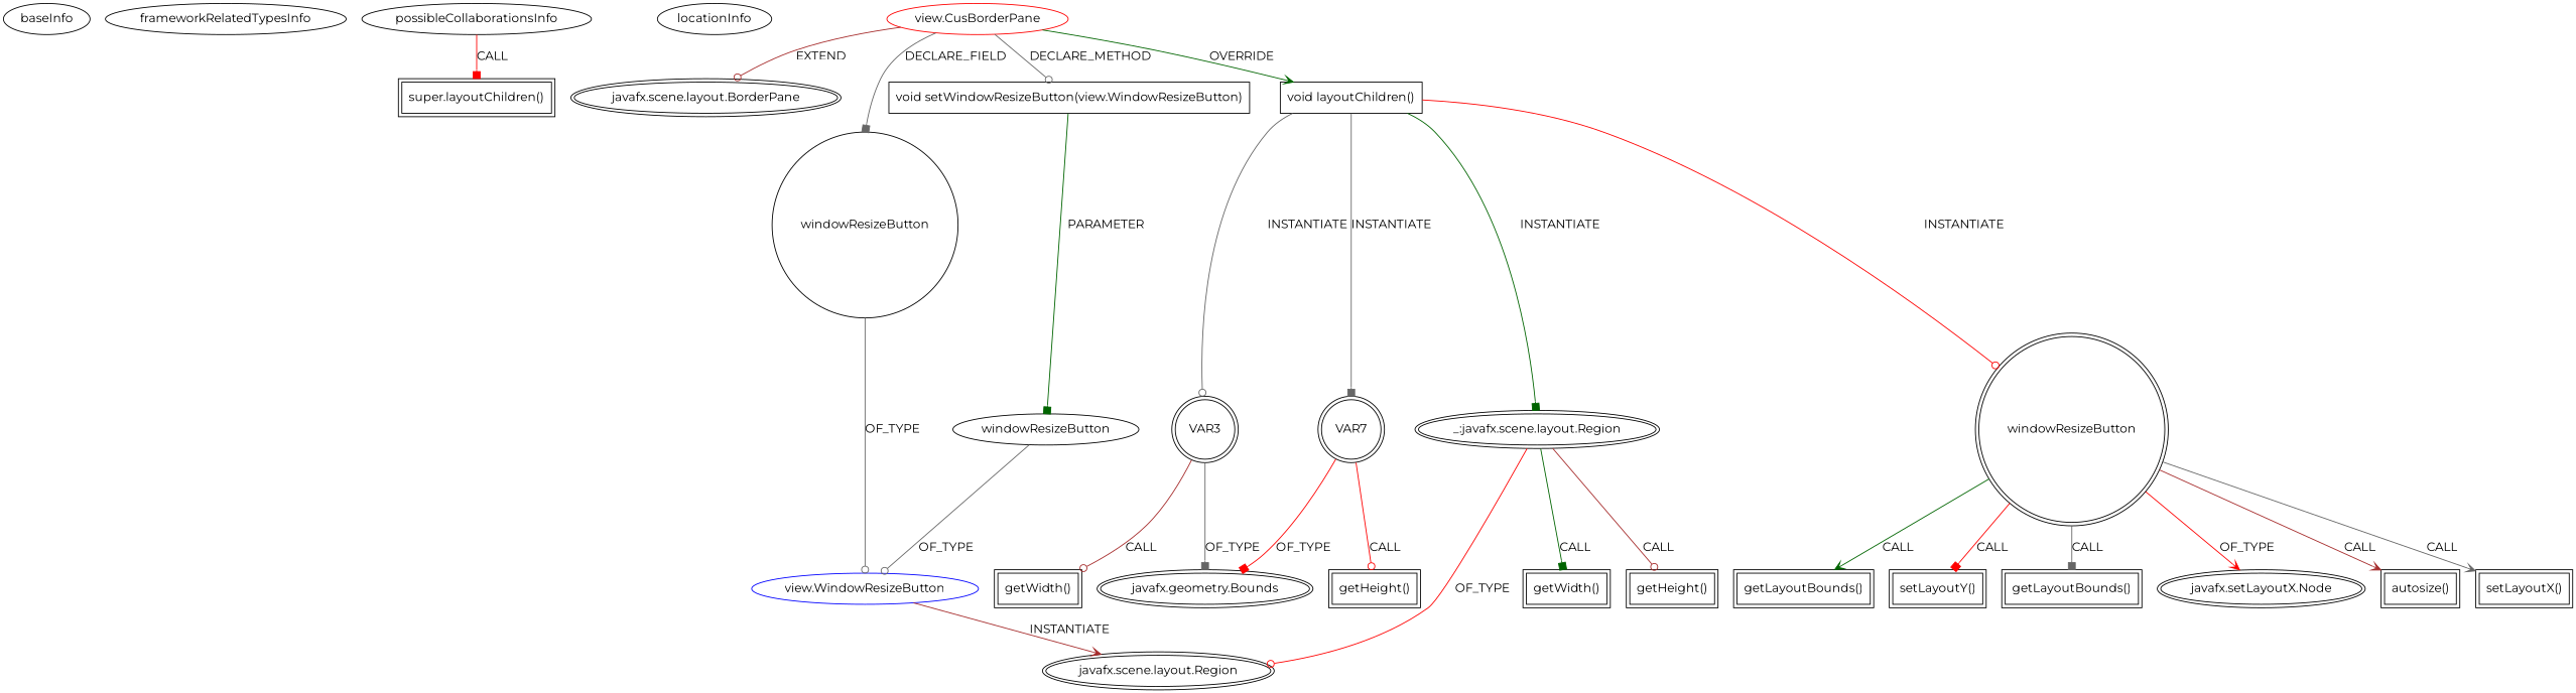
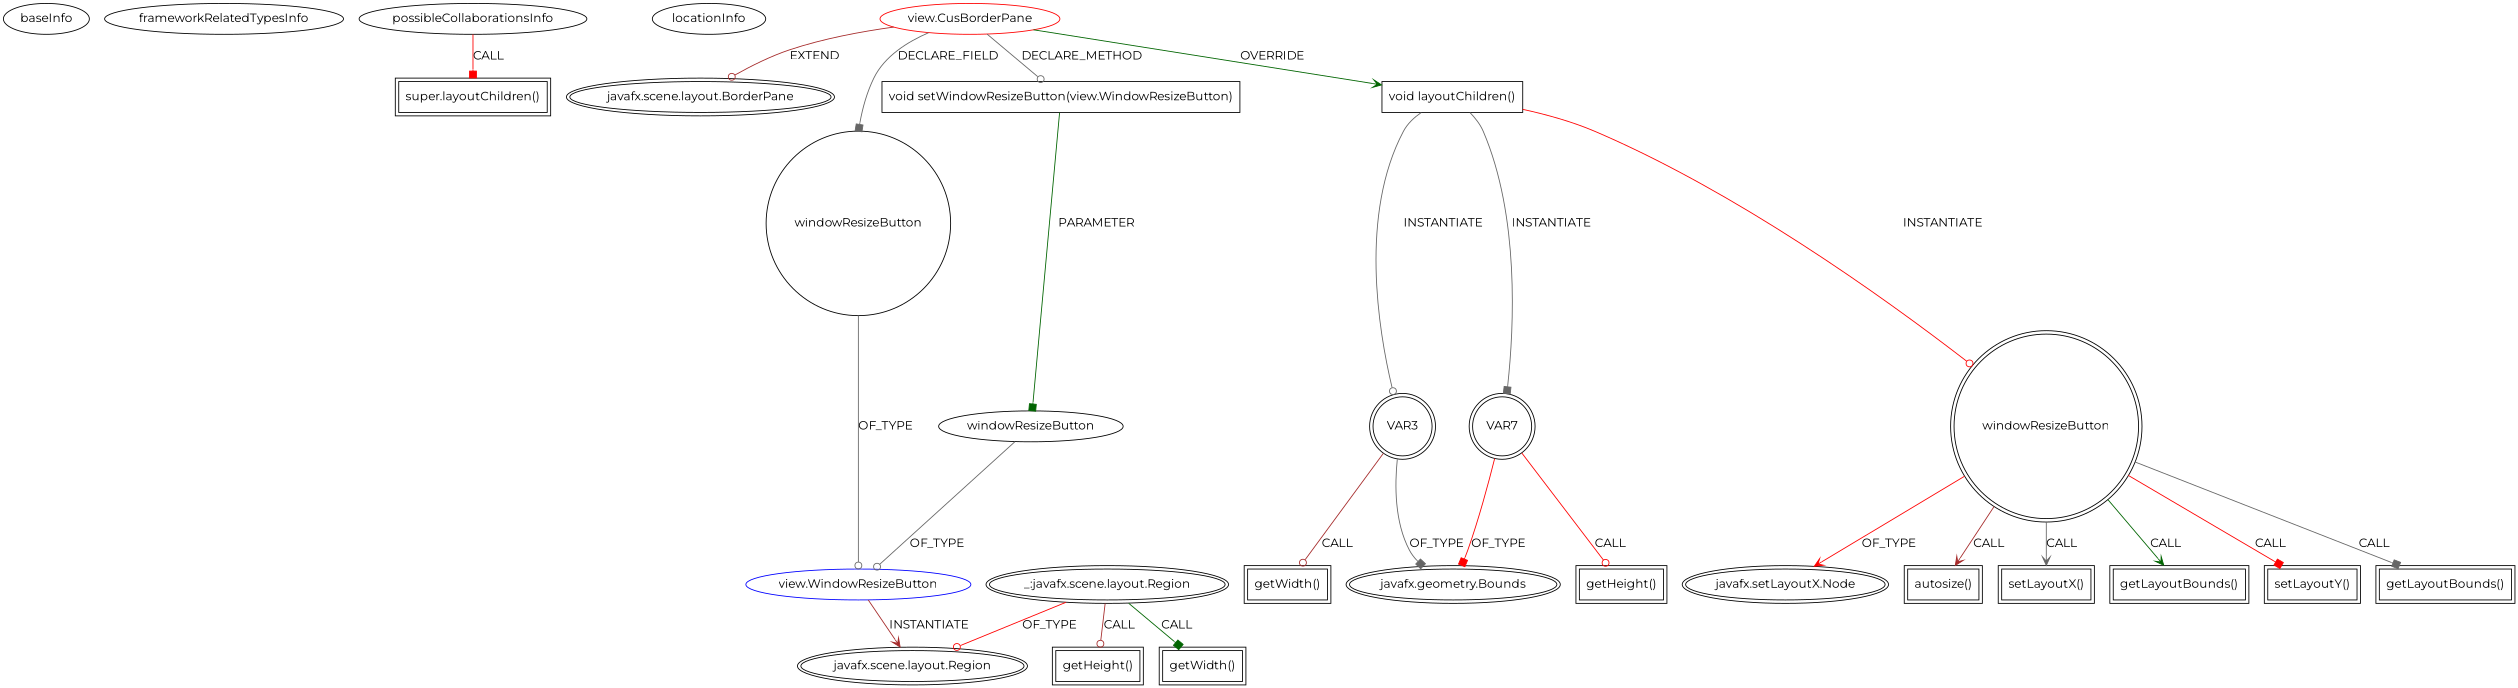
  digraph {
    fontname=Montserrat
    node [fontname=Montserrat isFrameworkType=true peripheries=2 shape=box vertexType=INSIDE_CALL]
    edge [arrowhead=box color=gray40 fontname=Montserrat]
    baseInfo [category=extension_graph graphId=809 isAnonymous=false possibleRelation=true isFrameworkType="" peripheries="" shape="" vertexType=""]
    frameworkRelatedTypesInfo [0="javafx.scene.layout.BorderPane" isFrameworkType="" peripheries="" shape="" vertexType=""]
    possibleCollaborationsInfo [0="809~CLIENT_METHOD_DECLARATION-PARAMETER_DECLARATION-FIELD_DECLARATION-~javafx.scene.layout.BorderPane ~javafx.scene.layout.Region ~false~false" isFrameworkType="" peripheries="" shape="" vertexType=""]
    n4 [label="super.layoutChildren()" vertexType=SUPER_CALL]
    locationInfo [contextSignature=CusBorderPane filePath="/LichuanLu-ShunUI-FX/ShunUI-FX-master/src/view/CusBorderPane.java" graphId=809 projectName="LichuanLu-ShunUI-FX" isFrameworkType="" peripheries="" shape="" vertexType=""]
    n6 [color=red isFrameworkType=false label="view.CusBorderPane" vertexType=ROOT_CLIENT_CLASS_DECLARATION peripheries="" shape=""]
    n7 [label="javafx.scene.layout.BorderPane" vertexType=FRAMEWORK_CLASS_TYPE shape=""]
    n8 [isFrameworkType=false label=windowResizeButton shape=circle vertexType=FIELD_DECLARATION peripheries=""]
    n9 [isFrameworkType=false label="void layoutChildren()" vertexType=OVERRIDING_METHOD_DECLARATION peripheries=""]
    n10 [isFrameworkType=false label="void setWindowResizeButton(view.WindowResizeButton)" vertexType=CLIENT_METHOD_DECLARATION peripheries=""]
    n11 [color=blue isFrameworkType=false label="view.WindowResizeButton" vertexType=REFERENCE_CLIENT_CLASS_DECLARATION peripheries="" shape=""]
    n12 [label=windowResizeButton shape=circle vertexType=VARIABLE_EXPRESION]
    n13 [label="_:javafx.scene.layout.Region" shape=ellipse vertexType=VARIABLE_EXPRESION]
    n14 [label=VAR3 shape=circle vertexType=VARIABLE_EXPRESION]
    n15 [label=VAR7 shape=circle vertexType=VARIABLE_EXPRESION]
    n16 [isFrameworkType=false label=windowResizeButton vertexType=PARAMETER_DECLARATION peripheries="" shape=""]
    n17 [label="javafx.scene.layout.Region" vertexType=FRAMEWORK_CLASS_TYPE shape=""]
    n18 [label="javafx.setLayoutX.Node" vertexType=FRAMEWORK_CLASS_TYPE shape=""]
    n19 [label="autosize()"]
    n20 [label="setLayoutX()"]
    n21 [label="getLayoutBounds()"]
    n22 [label="setLayoutY()"]
    n23 [label="getLayoutBounds()"]
    n24 [label="getWidth()"]
    n25 [label="getHeight()"]
    n26 [label="javafx.geometry.Bounds" vertexType=FRAMEWORK_CLASS_TYPE shape=""]
    n27 [label="getWidth()"]
    n28 [label="getHeight()"]
    possibleCollaborationsInfo -> n4 [color=red label=CALL]
    n6 -> n7 [arrowhead=odot color=brown label=EXTEND]
    n6 -> n8 [label=DECLARE_FIELD]
    n6 -> n9 [arrowhead=vee color=darkgreen label=OVERRIDE]
    n6 -> n10 [arrowhead=odot label=DECLARE_METHOD]
    n8 -> n11 [arrowhead=odot label=OF_TYPE]
    n9 -> n12 [arrowhead=odot color=red label=INSTANTIATE]
-   n9 -> n13 [color=darkgreen label=INSTANTIATE]
    n9 -> n14 [arrowhead=odot label=INSTANTIATE]
    n9 -> n15 [label=INSTANTIATE]
    n10 -> n16 [color=darkgreen label=PARAMETER]
    n11 -> n17 [arrowhead=vee color=brown label=INSTANTIATE]
    n12 -> n18 [arrowhead=vee color=red label=OF_TYPE]
    n12 -> n19 [arrowhead=vee color=brown label=CALL]
    n12 -> n20 [arrowhead=vee label=CALL]
    n12 -> n21 [arrowhead=vee color=darkgreen label=CALL]
    n12 -> n22 [color=red label=CALL]
    n12 -> n23 [label=CALL]
    n13 -> n17 [arrowhead=odot color=red label=OF_TYPE]
    n13 -> n24 [color=darkgreen label=CALL]
    n13 -> n25 [arrowhead=odot color=brown label=CALL]
    n14 -> n26 [label=OF_TYPE]
    n14 -> n27 [arrowhead=odot color=brown label=CALL]
    n15 -> n26 [color=red label=OF_TYPE]
    n15 -> n28 [arrowhead=odot color=red label=CALL]
    n16 -> n11 [arrowhead=odot label=OF_TYPE]
  }
